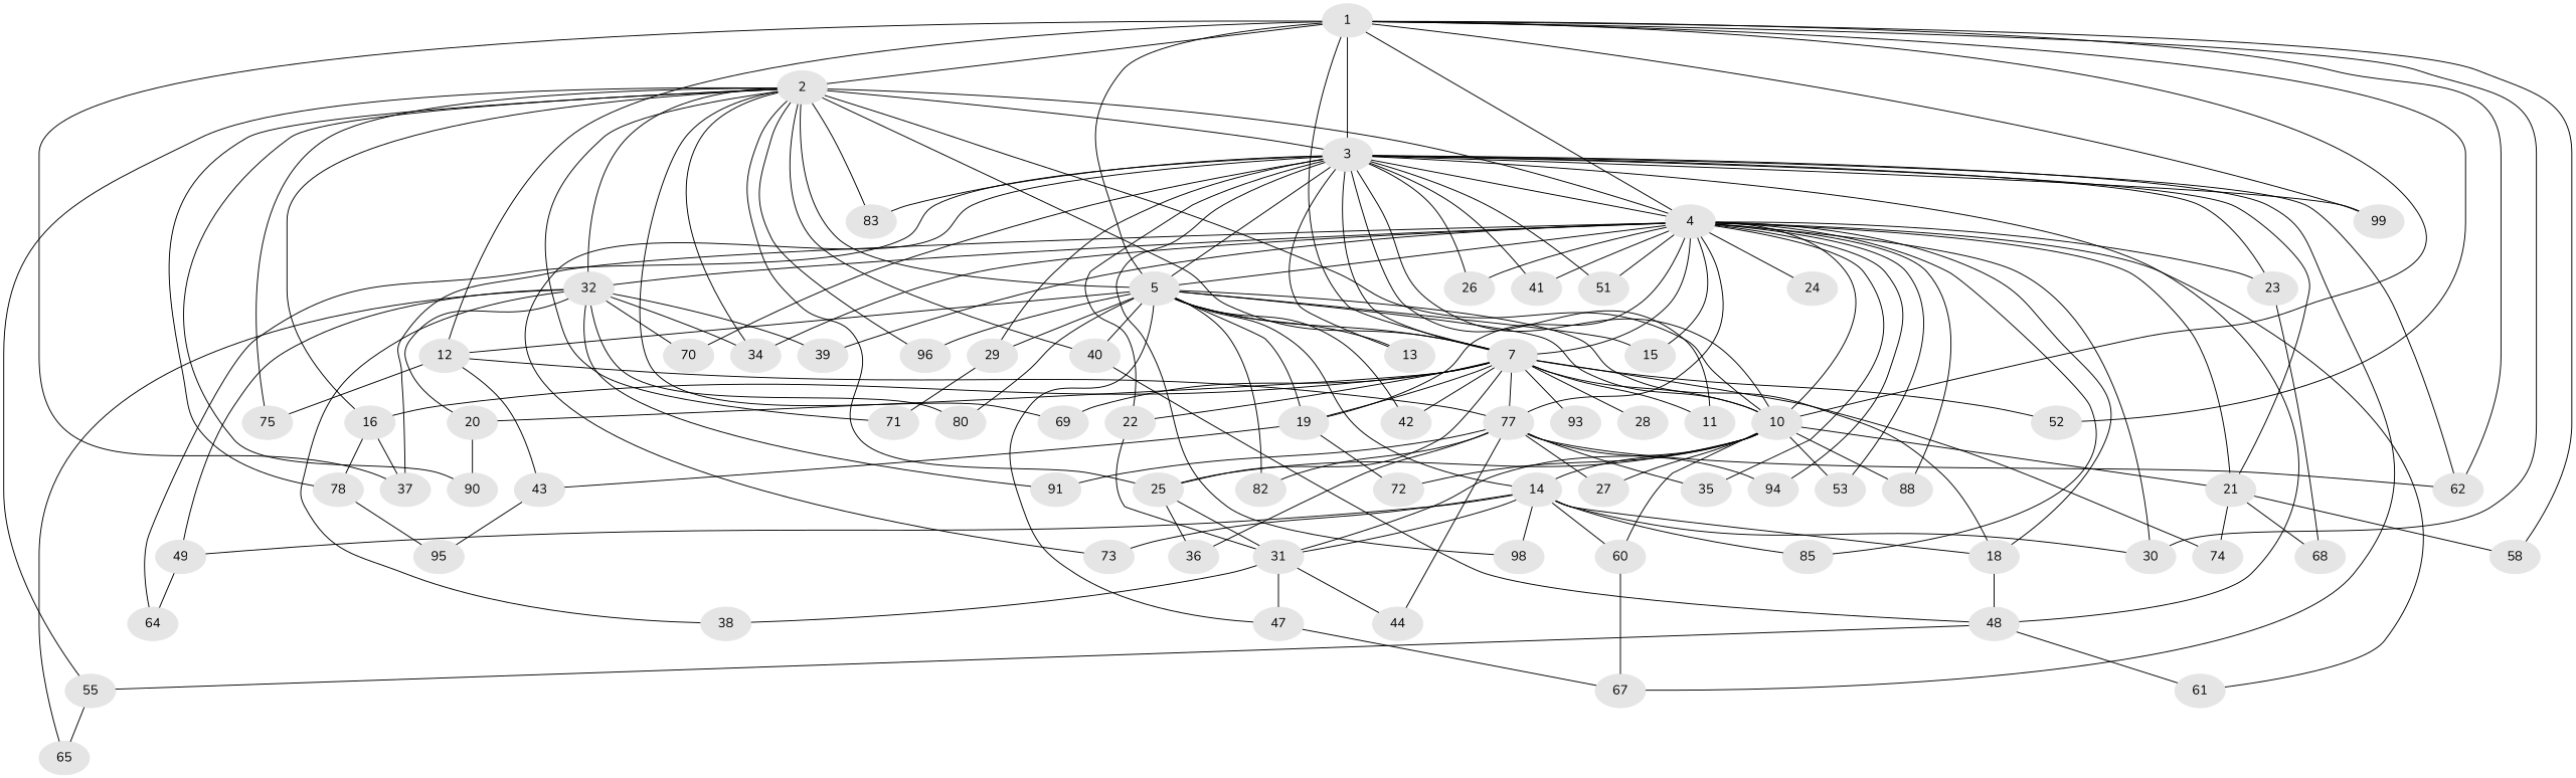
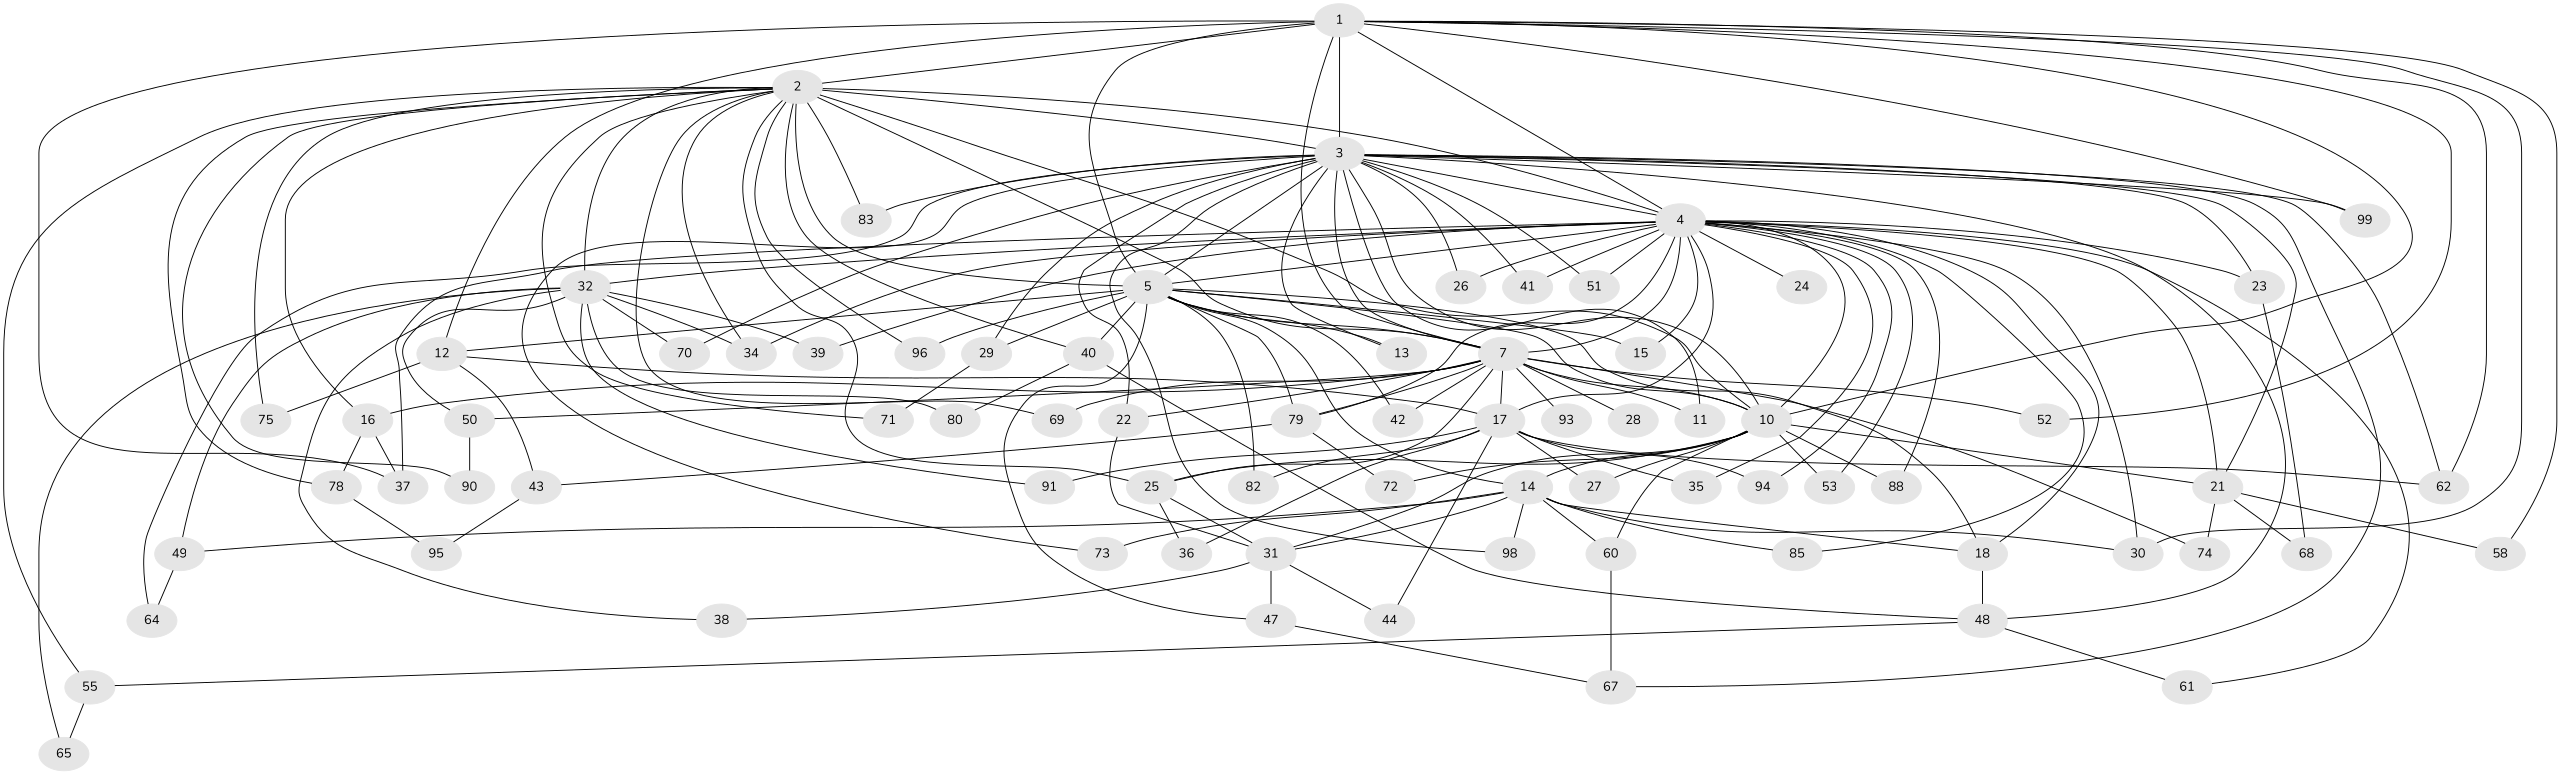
  graph {
    fontname=Nunito
    node [color=gray90 fontname=Nunito style=filled]
    edge [fontname=Nunito]
    1 [super="+77"]
    2 [super="+20"]
    3 [super="+9"]
    4 [super="+6"]
    5 [super="+46"]
    7 [super="+8"]
    10 [super="+81"]
    12
    30 [super="+54"]
    37 [super="+86"]
    52
    58
    62 [super="+63"]
    99
    16 [super="+89"]
    25 [super="+79"]
    32 [super="+66"]
    34
    40
    55
    69
    71
    75
    78
    83 [super="+84"]
    90
    96
    11
    13
    21 [super="+76"]
    22
    23
    26
    29
    41
    48 [super="+59"]
    51
    64
    67 [super="+97"]
    70
    73
    98
    15
-   17 [super="+33" label=77]
+   17 [super="+33"]
    18 [super="+56"]
-   19 [super="+45"]
+   19 [super="+45" label=79]
    24
    35
    39
    53
    61
    85
    88
    94
    14 [super="+57"]
    42
    47
    80
    82
    28
-   50 [label=20]
+   50
    74
    93
    27
    31 [super="+87"]
    60
    72
    43
    36
    49
    91
    38
    65
    95
    68
    44
    1 -- 2
    1 -- 3 [weight=2]
    1 -- 4 [weight=2]
    1 -- 5
    1 -- 7 [weight=3]
    1 -- 10
    1 -- 12
    1 -- 30
    1 -- 37
    1 -- 52
    1 -- 58
    1 -- 62
    1 -- 99
    2 -- 3 [weight=3]
    2 -- 4 [weight=2]
    2 -- 5
    2 -- 7 [weight=2]
    2 -- 10 [weight=2]
    2 -- 16
    2 -- 25
    2 -- 32
    2 -- 34
    2 -- 40
    2 -- 55
    2 -- 69
    2 -- 71
    2 -- 75
    2 -- 78
    2 -- 83
    2 -- 90
    2 -- 96
    3 -- 4 [weight=4]
    3 -- 5 [weight=2]
    3 -- 7 [weight=4]
    3 -- 10 [weight=2]
    3 -- 62
    3 -- 99
    3 -- 83 [weight=2]
    3 -- 11
    3 -- 13
    3 -- 21
    3 -- 22
    3 -- 23
    3 -- 26
    3 -- 29
    3 -- 41
    3 -- 48
    3 -- 51
    3 -- 64
    3 -- 67
    3 -- 70
    3 -- 73
    3 -- 98
    4 -- 5 [weight=2]
    4 -- 7 [weight=4]
    4 -- 10 [weight=2]
    4 -- 30
    4 -- 37
    4 -- 32
    4 -- 34
    4 -- 21
    4 -- 23
    4 -- 26
    4 -- 41
    4 -- 51
    4 -- 15
    4 -- 17
    4 -- 18
    4 -- 19
    4 -- 24 [weight=2]
    4 -- 35
    4 -- 39
    4 -- 53
    4 -- 61
    4 -- 85
    4 -- 88
    4 -- 94
    5 -- 7 [weight=2]
    5 -- 10
    5 -- 12
    5 -- 40
    5 -- 96
    5 -- 13
    5 -- 29 [weight=2]
    5 -- 15
    5 -- 18
    5 -- 19
    5 -- 14
    5 -- 42
    5 -- 47
-   5 -- 80
+   40 -- 80
    5 -- 82
    7 -- 10 [weight=2]
    7 -- 52
    7 -- 16 [weight=2]
    7 -- 25
    7 -- 69
    7 -- 11
    7 -- 22
    7 -- 17
    7 -- 19
    7 -- 42
    7 -- 28
    7 -- 50
    7 -- 74
    7 -- 93 [weight=2]
    10 -- 25
    10 -- 21
    10 -- 53
    10 -- 88
    10 -- 14
    10 -- 27
    10 -- 31
    10 -- 60
    10 -- 72
    12 -- 75
    12 -- 17
    12 -- 43
    16 -- 37
    16 -- 78
    25 -- 31
    25 -- 36
    32 -- 34
    32 -- 70
    32 -- 39
    32 -- 80
    32 -- 50
    32 -- 49
    32 -- 91
    32 -- 38
    32 -- 65
    40 -- 48
    55 -- 65
    78 -- 95
    21 -- 58
    21 -- 74
    21 -- 68
    22 -- 31
    23 -- 68
    29 -- 71
    48 -- 55
    48 -- 61
    17 -- 62
    17 -- 35
    17 -- 94
    17 -- 82
    17 -- 27
    17 -- 36
    17 -- 91
    17 -- 44
    18 -- 48
    19 -- 72
    19 -- 43
    14 -- 30
    14 -- 73
    14 -- 98
    14 -- 18
    14 -- 85
    14 -- 31
    14 -- 60
    14 -- 49
    47 -- 67
    50 -- 90
    31 -- 47
    31 -- 38
    31 -- 44
    60 -- 67
    43 -- 95
    49 -- 64
  }
